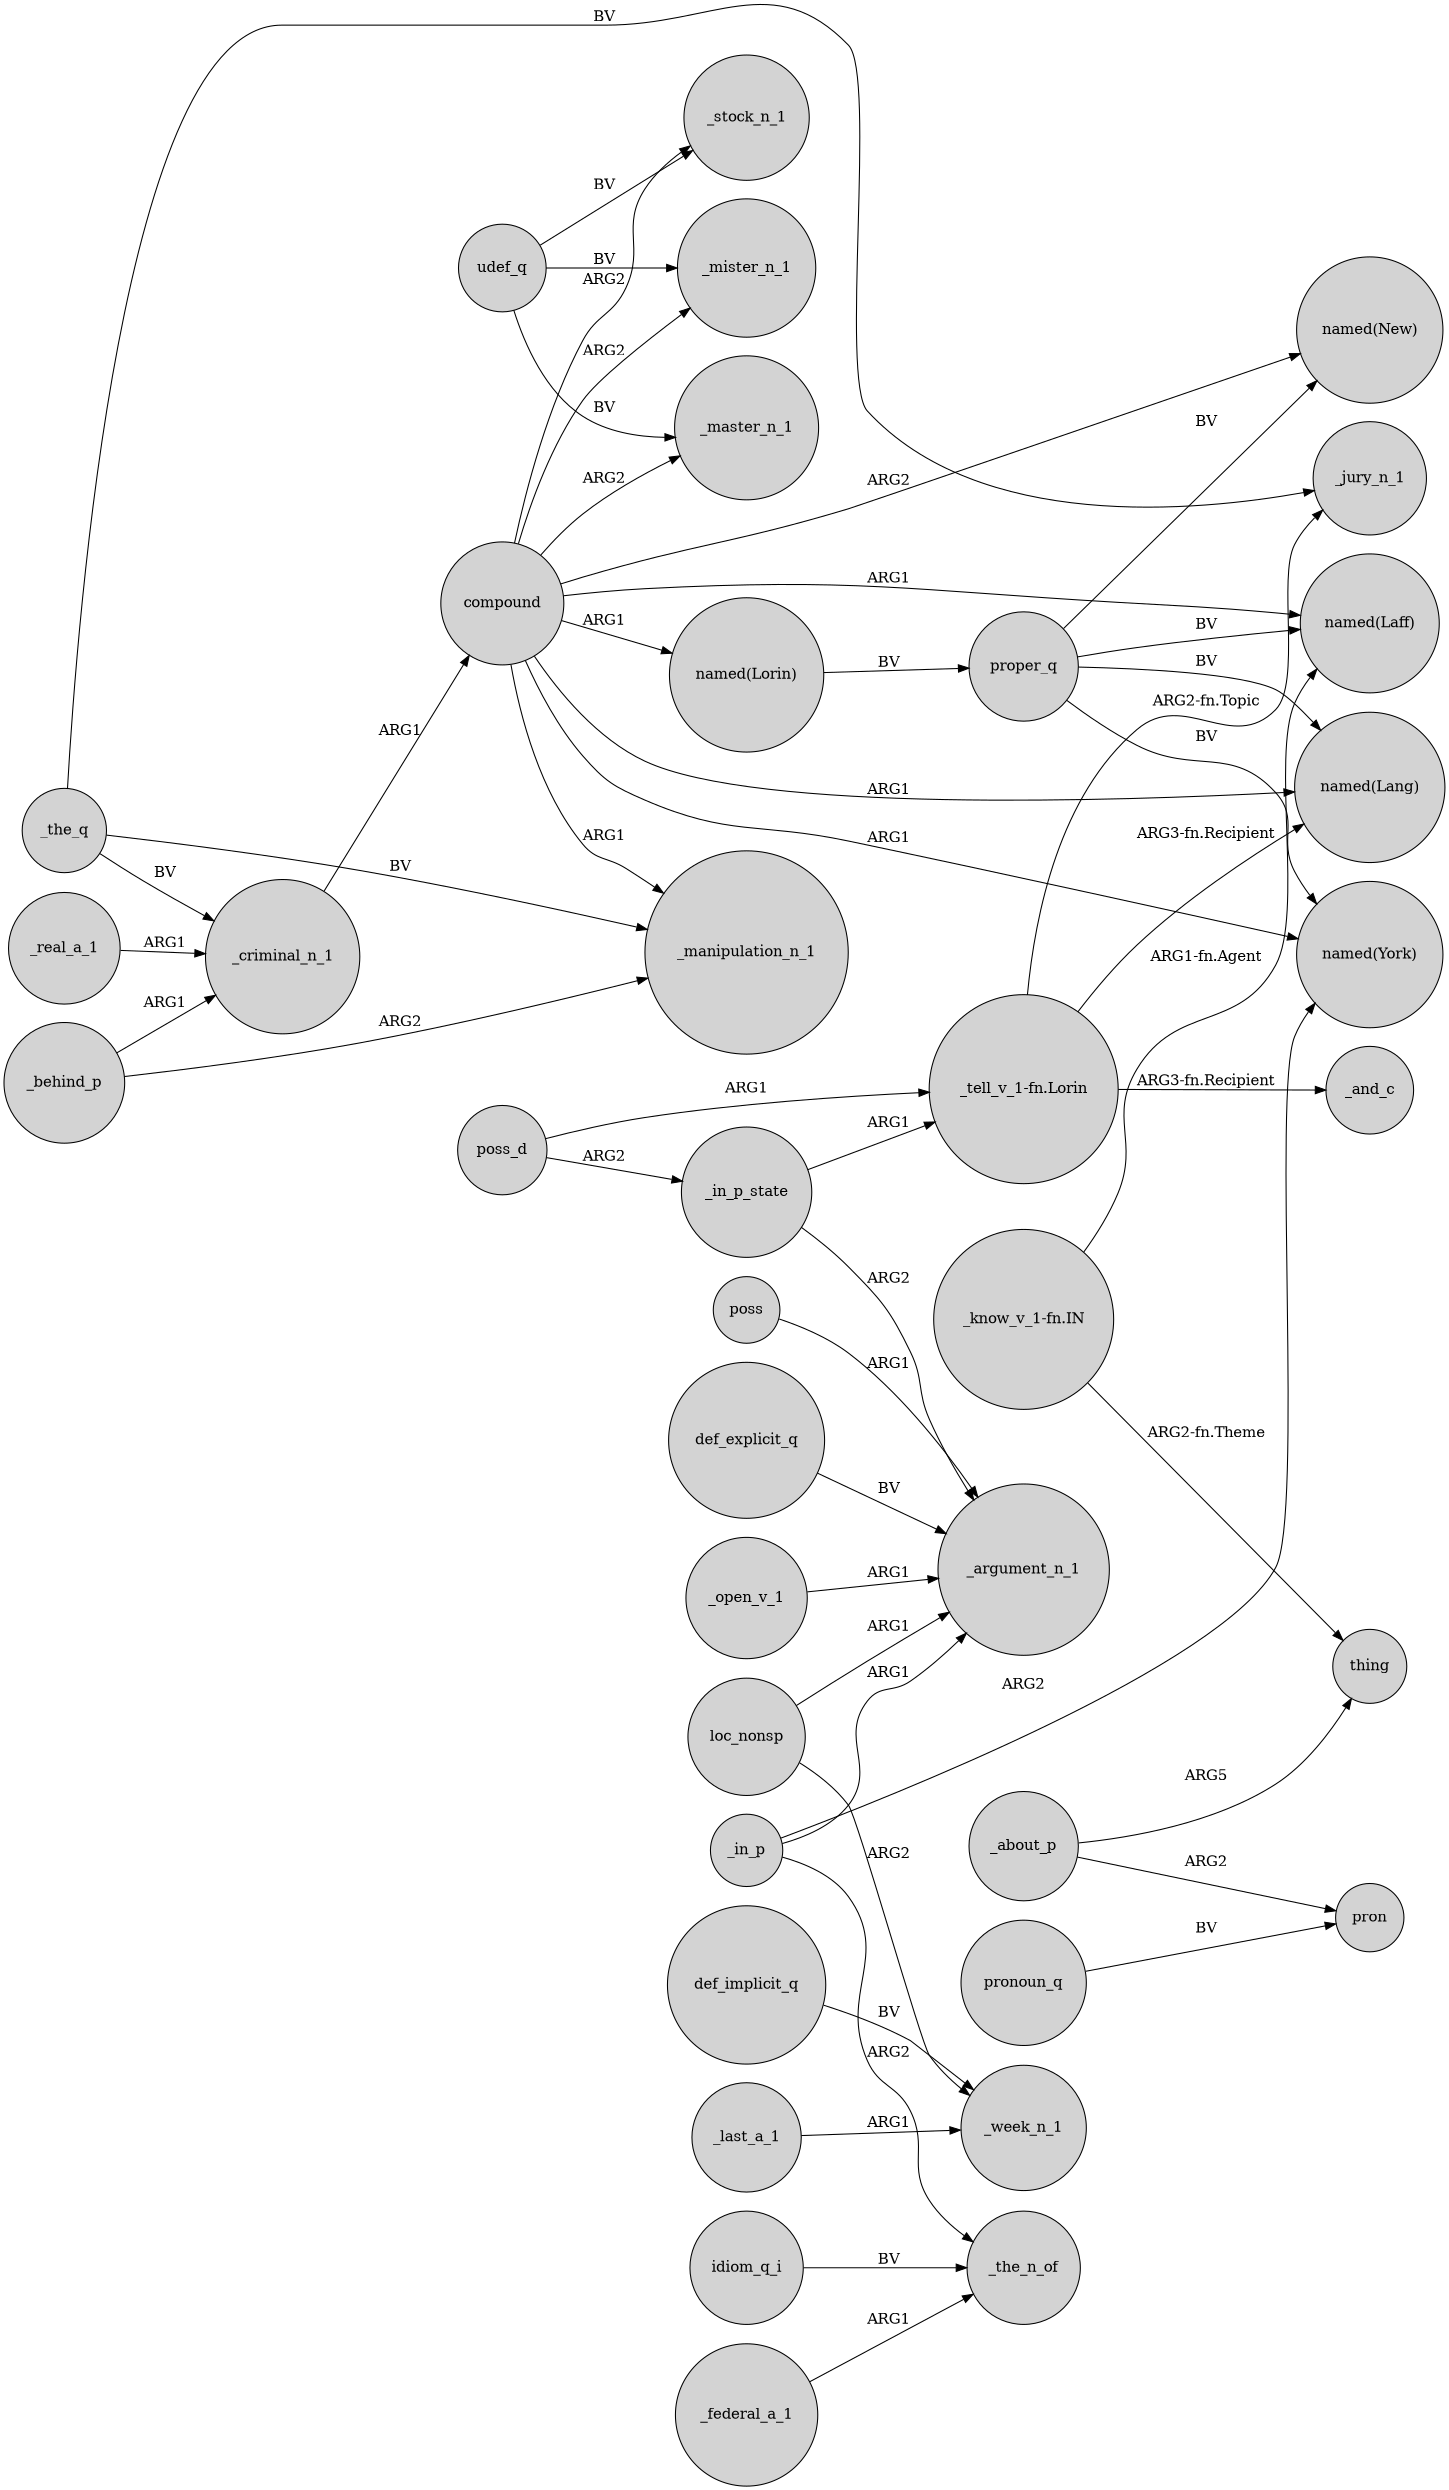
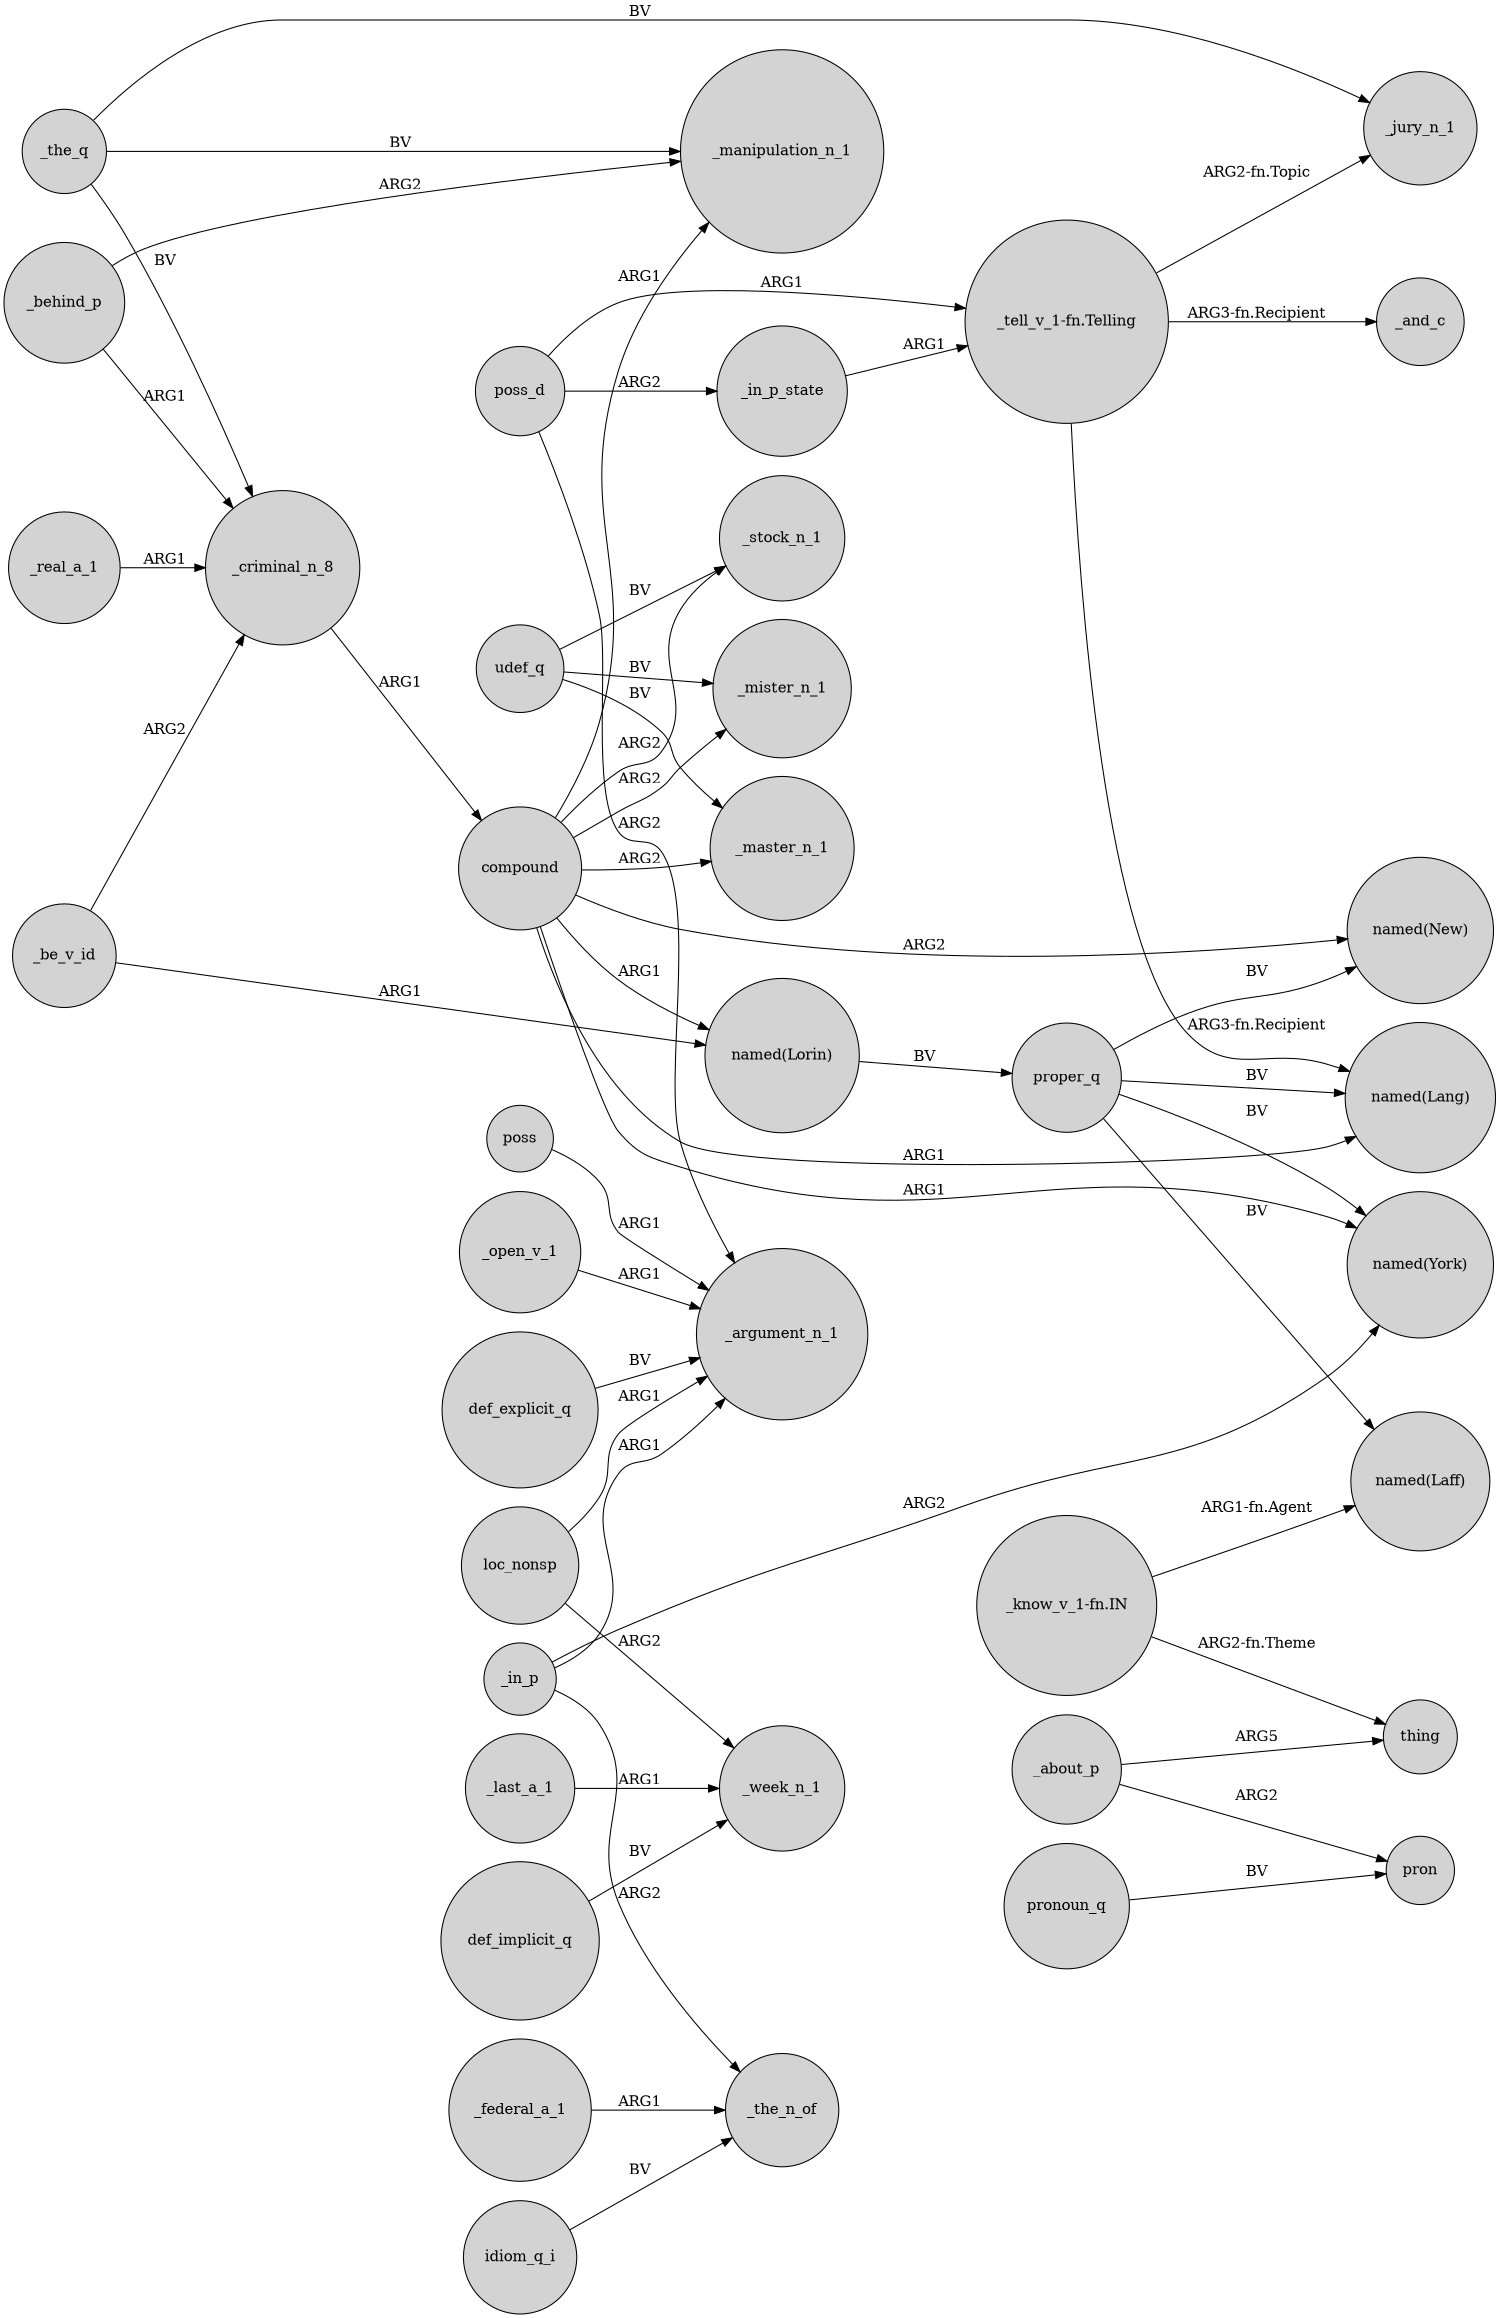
  digraph {
    rankdir=LR
    node [shape=circle style=filled]
    _behind_p
-   _criminal_n_1
+   _criminal_n_1 [label=_criminal_n_8]
    _manipulation_n_1
    compound
+   _be_v_id
    "named(Lorin)"
    proper_q
    "named(Lang)"
    "named(New)"
    "named(Laff)"
    "named(York)"
    _in_p
    _argument_n_1
    n14 [label=_the_n_of]
    def_implicit_q
    _week_n_1
    _mister_n_1
    _stock_n_1
    _master_n_1
    poss
    "_know_v_1-fn.IN"
    thing
    n23 [label=poss_d]
    _in_p_state
-   "_tell_v_1-fn.Telling" [label="_tell_v_1-fn.Lorin"]
+   "_tell_v_1-fn.Telling"
    _and_c
    _jury_n_1
    udef_q
    _open_v_1
    idiom_q_i
    _about_p
    pron
    pronoun_q
    loc_nonsp
    _the_q
    _last_a_1
    _federal_a_1
    def_explicit_q
    _real_a_1
    _behind_p -> _criminal_n_1 [label=ARG1]
    _behind_p -> _manipulation_n_1 [label=ARG2]
    _criminal_n_1 -> compound [label=ARG1]
    compound -> _manipulation_n_1 [label=ARG1]
    compound -> "named(Lorin)" [label=ARG1]
    compound -> "named(Lang)" [label=ARG1]
    compound -> "named(New)" [label=ARG2]
-   compound -> "named(Laff)" [label=ARG1]
    compound -> "named(York)" [label=ARG1]
    compound -> _mister_n_1 [label=ARG2]
    compound -> _stock_n_1 [label=ARG2]
    compound -> _master_n_1 [label=ARG2]
+   _be_v_id -> _criminal_n_1 [label=ARG2]
+   _be_v_id -> "named(Lorin)" [label=ARG1]
    "named(Lorin)" -> proper_q [label=BV]
    proper_q -> "named(Lang)" [label=BV]
    proper_q -> "named(New)" [label=BV]
    proper_q -> "named(Laff)" [label=BV]
    proper_q -> "named(York)" [label=BV]
    _in_p -> "named(York)" [label=ARG2]
    _in_p -> _argument_n_1 [label=ARG1]
    _in_p -> n14 [label=ARG2]
    def_implicit_q -> _week_n_1 [label=BV]
    poss -> _argument_n_1 [label=ARG1]
    "_know_v_1-fn.IN" -> "named(Laff)" [label="ARG1-fn.Agent"]
    "_know_v_1-fn.IN" -> thing [label="ARG2-fn.Theme"]
    n23 -> _in_p_state [label=ARG2]
    n23 -> "_tell_v_1-fn.Telling" [label=ARG1]
-   _in_p_state -> _argument_n_1 [label=ARG2]
+   n23 -> _argument_n_1 [label=ARG2]
    _in_p_state -> "_tell_v_1-fn.Telling" [label=ARG1]
    "_tell_v_1-fn.Telling" -> "named(Lang)" [label="ARG3-fn.Recipient"]
    "_tell_v_1-fn.Telling" -> _and_c [label="ARG3-fn.Recipient"]
    "_tell_v_1-fn.Telling" -> _jury_n_1 [label="ARG2-fn.Topic"]
    udef_q -> _mister_n_1 [label=BV]
    udef_q -> _stock_n_1 [label=BV]
    udef_q -> _master_n_1 [label=BV]
    _open_v_1 -> _argument_n_1 [label=ARG1]
    idiom_q_i -> n14 [label=BV]
    _about_p -> thing [label=ARG5]
    _about_p -> pron [label=ARG2]
    pronoun_q -> pron [label=BV]
    loc_nonsp -> _argument_n_1 [label=ARG1]
    loc_nonsp -> _week_n_1 [label=ARG2]
    _the_q -> _criminal_n_1 [label=BV]
    _the_q -> _manipulation_n_1 [label=BV]
    _the_q -> _jury_n_1 [label=BV]
    _last_a_1 -> _week_n_1 [label=ARG1]
    _federal_a_1 -> n14 [label=ARG1]
    def_explicit_q -> _argument_n_1 [label=BV]
    _real_a_1 -> _criminal_n_1 [label=ARG1]
  }
